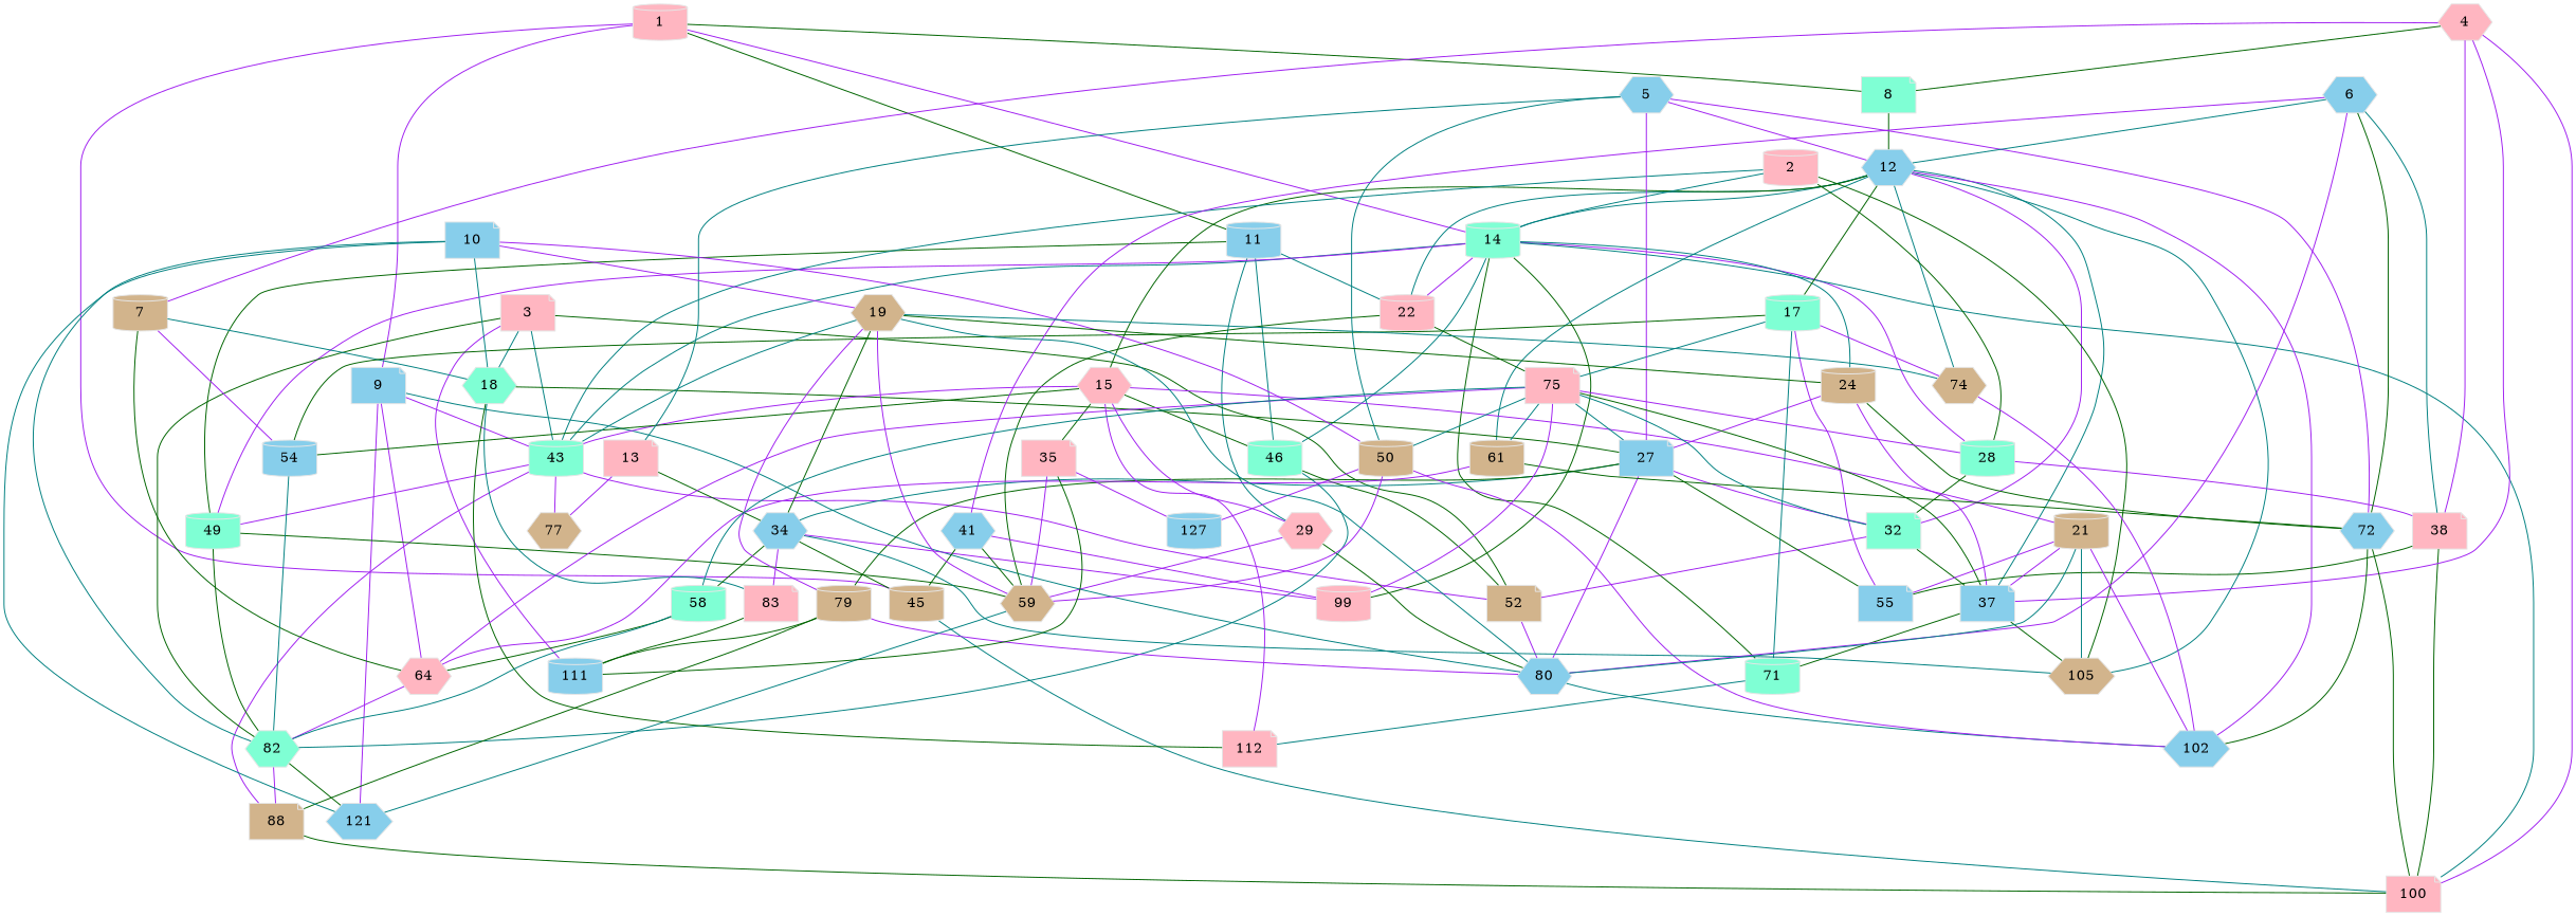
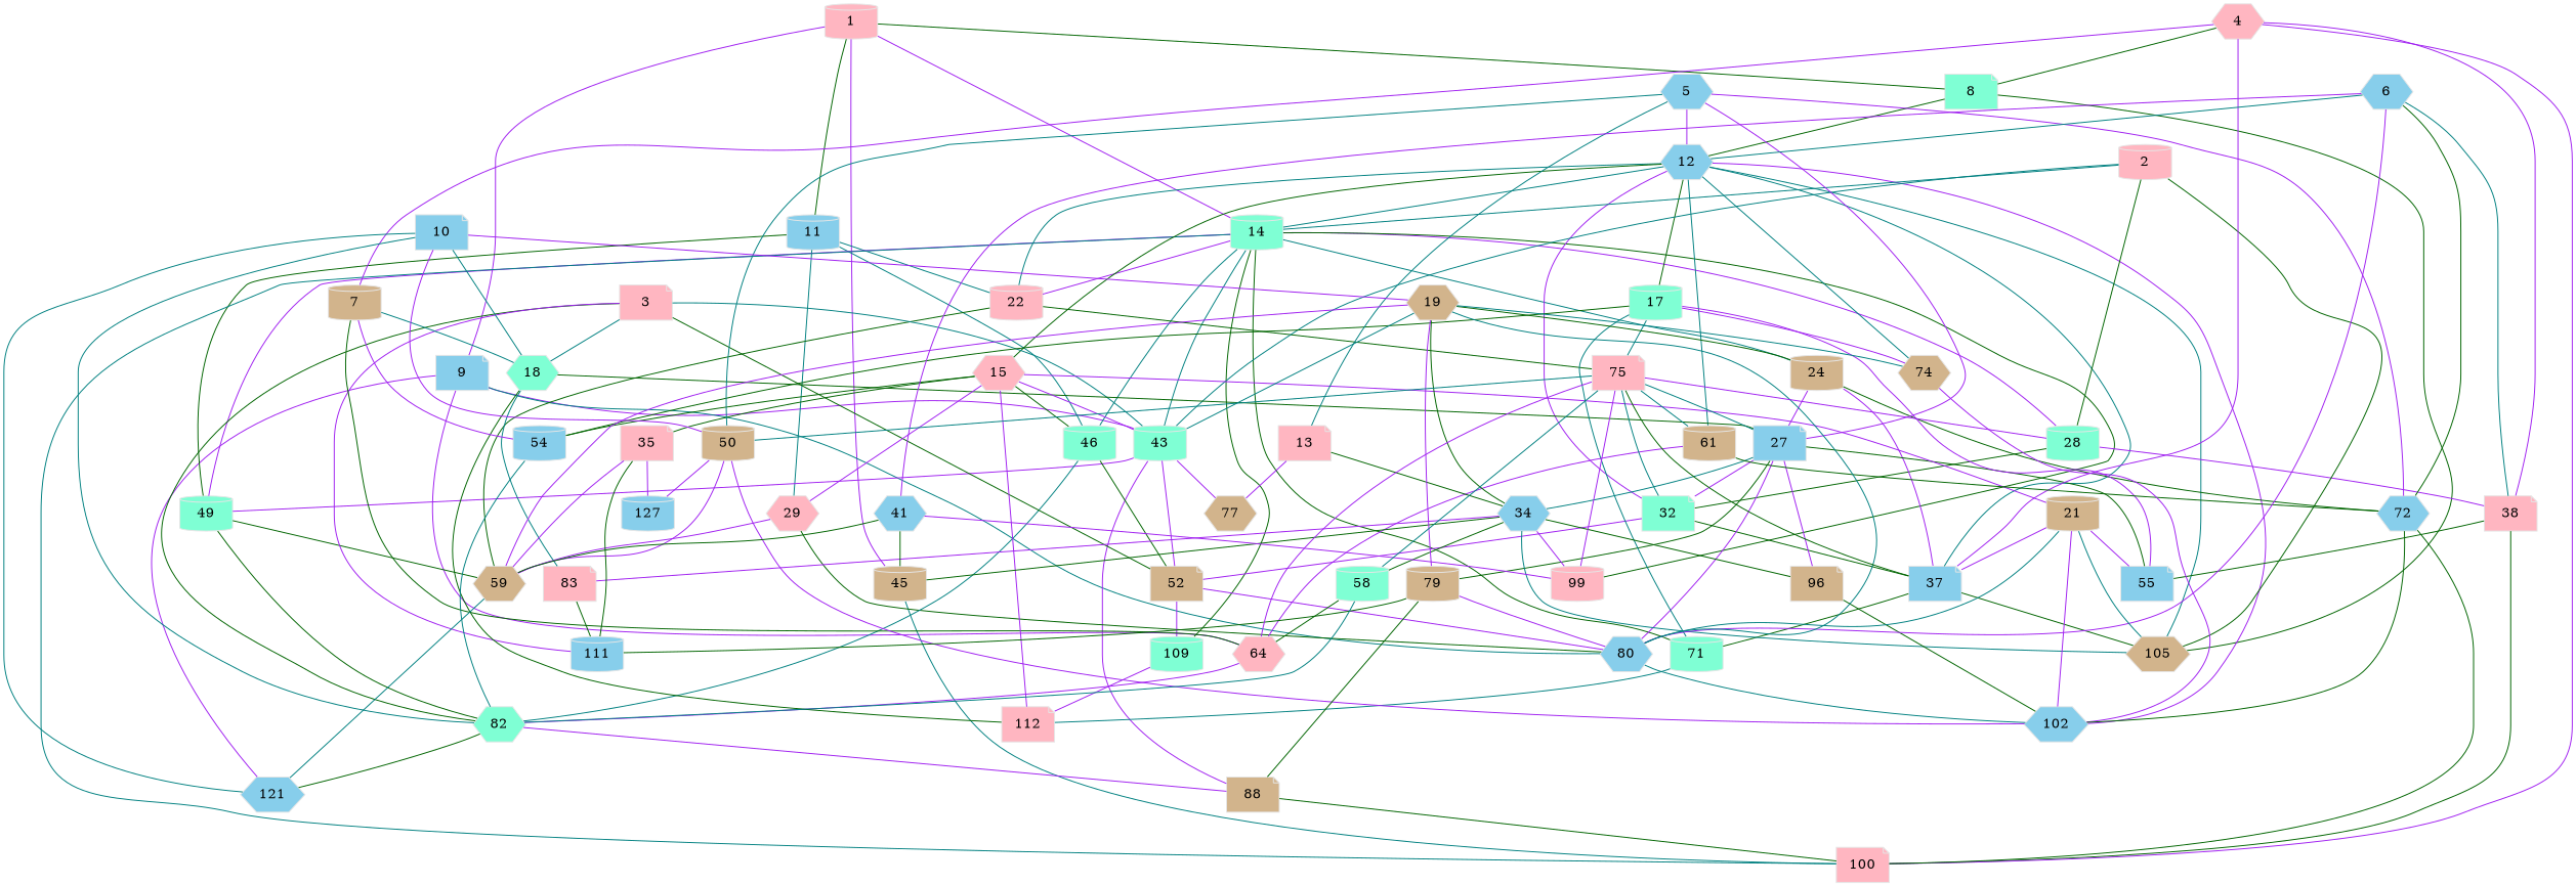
  graph {
    node [color=gray90 fillcolor=skyblue shape=cylinder style=filled]
    edge [color=purple]
    1 [fillcolor=lightpink super="+90"]
    8 [fillcolor=aquamarine shape=note]
    9 [shape=note super="+53"]
    11 [super="+20"]
    14 [fillcolor=aquamarine super="+67+40+16"]
    45 [fillcolor=tan]
    105 [fillcolor=tan shape=hexagon super="+117"]
    12 [shape=hexagon super="+36+60+31"]
    43 [fillcolor=aquamarine super="+47"]
    80 [shape=hexagon super="+116+87"]
    64 [fillcolor=lightpink shape=hexagon super="+84"]
    121 [shape=hexagon super="+122"]
    22 [fillcolor=lightpink]
    29 [fillcolor=lightpink shape=hexagon]
    49 [fillcolor=aquamarine]
    46 [fillcolor=aquamarine]
    28 [fillcolor=aquamarine super="+68"]
    100 [fillcolor=lightpink shape=note super="+126"]
    24 [fillcolor=tan super="+73"]
    71 [fillcolor=aquamarine]
    99 [fillcolor=lightpink]
+   109 [fillcolor=aquamarine]
    2 [fillcolor=lightpink super="+23"]
    38 [fillcolor=lightpink shape=note]
    32 [fillcolor=aquamarine shape=note]
    52 [fillcolor=tan shape=note super="+66"]
    77 [fillcolor=tan shape=hexagon]
    88 [fillcolor=tan shape=note super="+115"]
    3 [fillcolor=lightpink shape=note super="+125+124"]
    18 [fillcolor=aquamarine shape=hexagon super="+108"]
    82 [fillcolor=aquamarine shape=hexagon super="+92"]
    111
    27 [shape=note super="+104+51"]
    112 [fillcolor=lightpink shape=note]
    83 [fillcolor=lightpink shape=note]
    4 [fillcolor=lightpink shape=hexagon super="+120"]
    7 [fillcolor=tan]
    37 [shape=note super="+57+97"]
    54 [super="+113"]
    55 [shape=note]
    15 [fillcolor=lightpink shape=hexagon super="+56"]
    17 [fillcolor=aquamarine super="+81+48"]
    61 [fillcolor=tan]
    74 [fillcolor=tan shape=hexagon super="+85"]
    102 [shape=hexagon super="+123"]
    5 [shape=hexagon]
    13 [fillcolor=lightpink shape=note]
    50 [fillcolor=tan super="+62"]
    72 [shape=hexagon]
    34 [shape=hexagon super="+98"]
    79 [fillcolor=tan super="+106"]
+   96 [fillcolor=tan shape=note]
    59 [fillcolor=tan shape=hexagon super="+107"]
    127
    6 [shape=hexagon super="+33"]
    41 [shape=hexagon super="+63"]
    10 [shape=note super="+39"]
    19 [fillcolor=tan shape=hexagon super="+118"]
    n59 [fillcolor=lightpink label=75 shape=note super="+65+26+103+44"]
    21 [fillcolor=tan super="+78"]
    35 [fillcolor=lightpink shape=note]
    58 [fillcolor=aquamarine super="+93"]
    1 -- 8 [color=darkgreen]
    1 -- 9
    1 -- 11 [color=darkgreen]
    1 -- 14
    1 -- 45
+   8 -- 105 [color=darkgreen]
    8 -- 12 [color=darkgreen]
    9 -- 43 [weight=2]
    9 -- 80 [color=teal]
    9 -- 64
    9 -- 121
    11 -- 22 [color=teal]
    11 -- 29 [color=teal]
    11 -- 49 [color=darkgreen]
    11 -- 46 [color=teal]
    14 -- 43 [color=teal]
    14 -- 22
    14 -- 49
    14 -- 46 [color=teal]
    14 -- 28
    14 -- 100 [color=teal]
    14 -- 24 [color=teal]
    14 -- 71 [color=darkgreen]
    14 -- 99 [color=darkgreen]
+   14 -- 109 [color=darkgreen]
    45 -- 100 [color=teal]
    12 -- 14 [color=teal weight=2]
    12 -- 105 [color=teal]
    12 -- 22 [color=teal weight=2]
    12 -- 32
    12 -- 37 [color=teal]
    12 -- 15 [color=darkgreen]
    12 -- 17 [color=darkgreen]
    12 -- 61 [color=teal]
    12 -- 74 [color=teal]
    12 -- 102
    43 -- 49
    43 -- 52 [weight=2]
    43 -- 77
    43 -- 88
    80 -- 102 [color=teal]
    64 -- 82
    22 -- 59 [color=darkgreen]
    22 -- n59 [color=darkgreen]
    29 -- 80 [color=darkgreen]
    29 -- 59
    49 -- 82 [color=darkgreen]
    49 -- 59 [color=darkgreen]
    46 -- 52 [color=darkgreen]
    46 -- 82 [color=teal]
    28 -- 38
    28 -- 32 [color=darkgreen]
    24 -- 27
    24 -- 37
    24 -- 72 [color=darkgreen]
    71 -- 112 [color=teal]
+   109 -- 112
    2 -- 14 [color=teal]
    2 -- 105 [color=darkgreen]
    2 -- 43 [color=teal]
    2 -- 28 [color=darkgreen]
    38 -- 100 [color=darkgreen]
    38 -- 55 [color=darkgreen]
    32 -- 52
    32 -- 37 [color=darkgreen]
    52 -- 80
+   52 -- 109
    88 -- 100 [color=darkgreen]
    3 -- 43 [color=teal]
    3 -- 52 [color=darkgreen weight=2]
    3 -- 18 [color=teal]
    3 -- 82 [color=darkgreen]
    3 -- 111
    18 -- 27 [color=darkgreen]
    18 -- 112 [color=darkgreen]
    18 -- 83 [color=teal]
    82 -- 121 [color=darkgreen]
    82 -- 88
    27 -- 80
    27 -- 32
    27 -- 55 [color=darkgreen]
    27 -- 34 [color=teal]
    27 -- 79 [color=darkgreen]
+   27 -- 96
    83 -- 111 [color=darkgreen]
    4 -- 8 [color=darkgreen]
    4 -- 100
    4 -- 38
    4 -- 7
    4 -- 37
    7 -- 64 [color=darkgreen]
    7 -- 18 [color=teal]
    7 -- 54
    37 -- 105 [color=darkgreen]
    37 -- 71 [color=darkgreen]
    54 -- 82 [color=teal]
    15 -- 43
    15 -- 29
    15 -- 46 [color=darkgreen]
    15 -- 112 [weight=2]
    15 -- 54 [color=darkgreen]
    15 -- 21
    15 -- 35 [color=darkgreen]
    17 -- 71 [color=teal]
    17 -- 54 [color=darkgreen]
    17 -- 55
    17 -- 74 [weight=2]
    17 -- n59 [color=teal]
    61 -- 64
    61 -- 72 [color=darkgreen]
    74 -- 102
    5 -- 12
    5 -- 27
    5 -- 13 [color=teal]
    5 -- 50 [color=teal]
    5 -- 72
    13 -- 77
    13 -- 34 [color=darkgreen]
    50 -- 102
    50 -- 59
    50 -- 127
    72 -- 100 [color=darkgreen]
    72 -- 102 [color=darkgreen]
    34 -- 45 [color=darkgreen]
    34 -- 105 [color=teal]
    34 -- 99
    34 -- 83
+   34 -- 96 [color=darkgreen]
    34 -- 58 [color=darkgreen]
    79 -- 80
    79 -- 88 [color=darkgreen]
    79 -- 111 [color=darkgreen]
+   96 -- 102 [color=darkgreen]
    59 -- 121 [color=teal]
    6 -- 12 [color=teal]
    6 -- 80 [weight=2]
    6 -- 38 [color=teal]
    6 -- 72 [color=darkgreen]
    6 -- 41
    41 -- 45 [color=darkgreen]
    41 -- 99 [weight=2]
    41 -- 59 [color=darkgreen]
    10 -- 121 [color=teal]
    10 -- 18 [color=teal]
    10 -- 82 [color=teal]
    10 -- 50
    10 -- 19
    19 -- 43 [color=teal]
    19 -- 80 [color=teal]
    19 -- 24 [color=darkgreen weight=2]
    19 -- 74 [color=teal]
    19 -- 34 [color=darkgreen]
    19 -- 79
    19 -- 59
    n59 -- 64
    n59 -- 28
    n59 -- 99
    n59 -- 32 [color=teal]
    n59 -- 27 [color=teal]
    n59 -- 37 [color=darkgreen]
    n59 -- 61 [color=teal]
    n59 -- 50 [color=teal]
    n59 -- 58 [color=teal]
    21 -- 105 [color=teal]
    21 -- 80 [color=teal]
    21 -- 37
    21 -- 55
    21 -- 102
    35 -- 111 [color=darkgreen]
    35 -- 59
    35 -- 127
    58 -- 64 [color=darkgreen]
    58 -- 82 [color=teal]
  }
